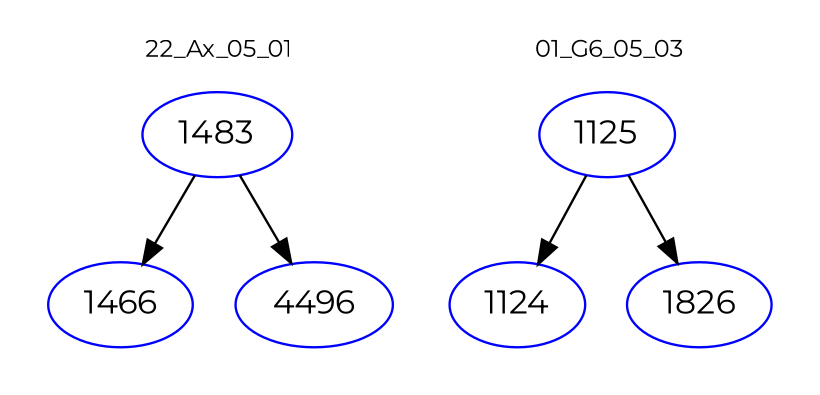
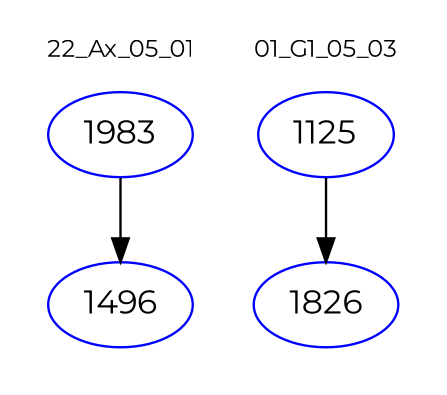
  digraph {
    fontname=Montserrat
    node [color=blue fontname=Montserrat]
    edge [color=black fontname=Montserrat]
-   n1 [label=1483]
-   n2 [label=1466]
-   n3 [label=4496]
+   n1 [label=1983]
+   n3 [label=1496]
    n4 [label=1125]
-   n5 [label=1124]
    n6 [label=1826]
    subgraph cluster_1 {
      color=white
      fontsize=10
      label="22_Ax_05_01"
      n1
-     n2
      n3
    }
    subgraph cluster_2 {
      color=white
      fontsize=10
-     label="01_G6_05_03"
+     label="01_G1_05_03"
      n4
-     n5
      n6
    }
-   n1 -> n2
    n1 -> n3
-   n4 -> n5
    n4 -> n6
  }
